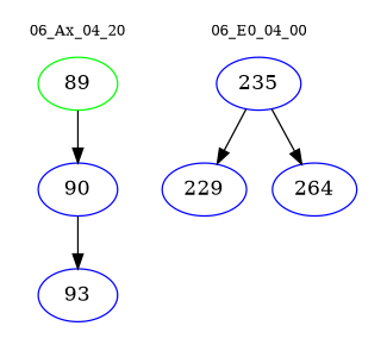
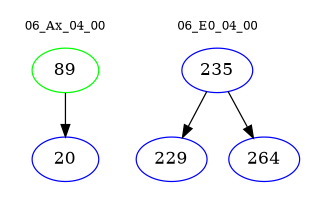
  digraph {
    node [color=blue]
    edge [color=black]
-   n1 [label=90]
+   n1 [label=20]
    n2 [color=green label=89]
-   n3 [label=93]
    n4 [label=235]
    n5 [label=229]
    n6 [label=264]
    subgraph cluster_1 {
      color=white
      fontsize=10
-     label="06_Ax_04_20"
+     label="06_Ax_04_00"
      n1
      n2
-     n3
    }
    subgraph cluster_2 {
      color=white
      fontsize=10
      label="06_E0_04_00"
      n4
      n5
      n6
    }
-   n1 -> n3
    n2 -> n1
    n4 -> n5
    n4 -> n6
  }
